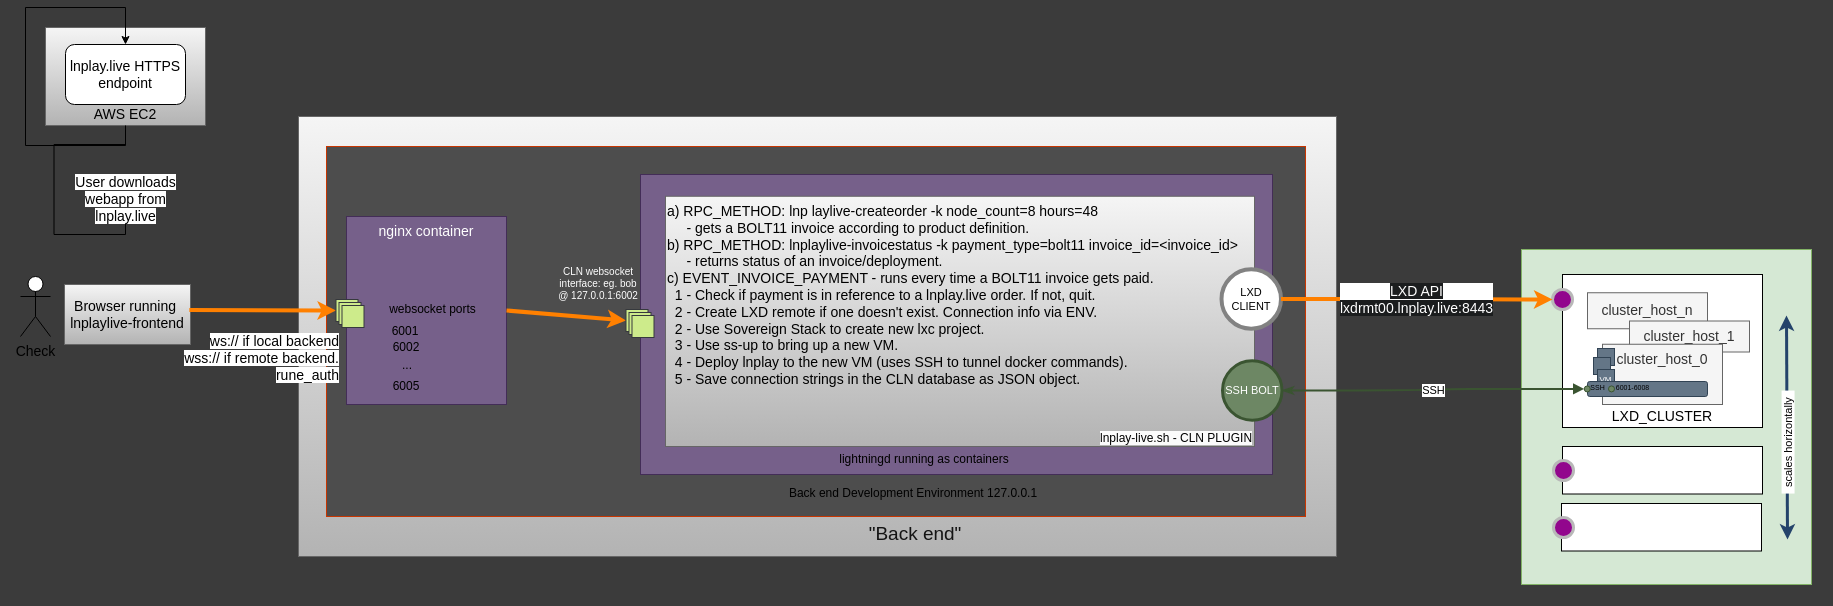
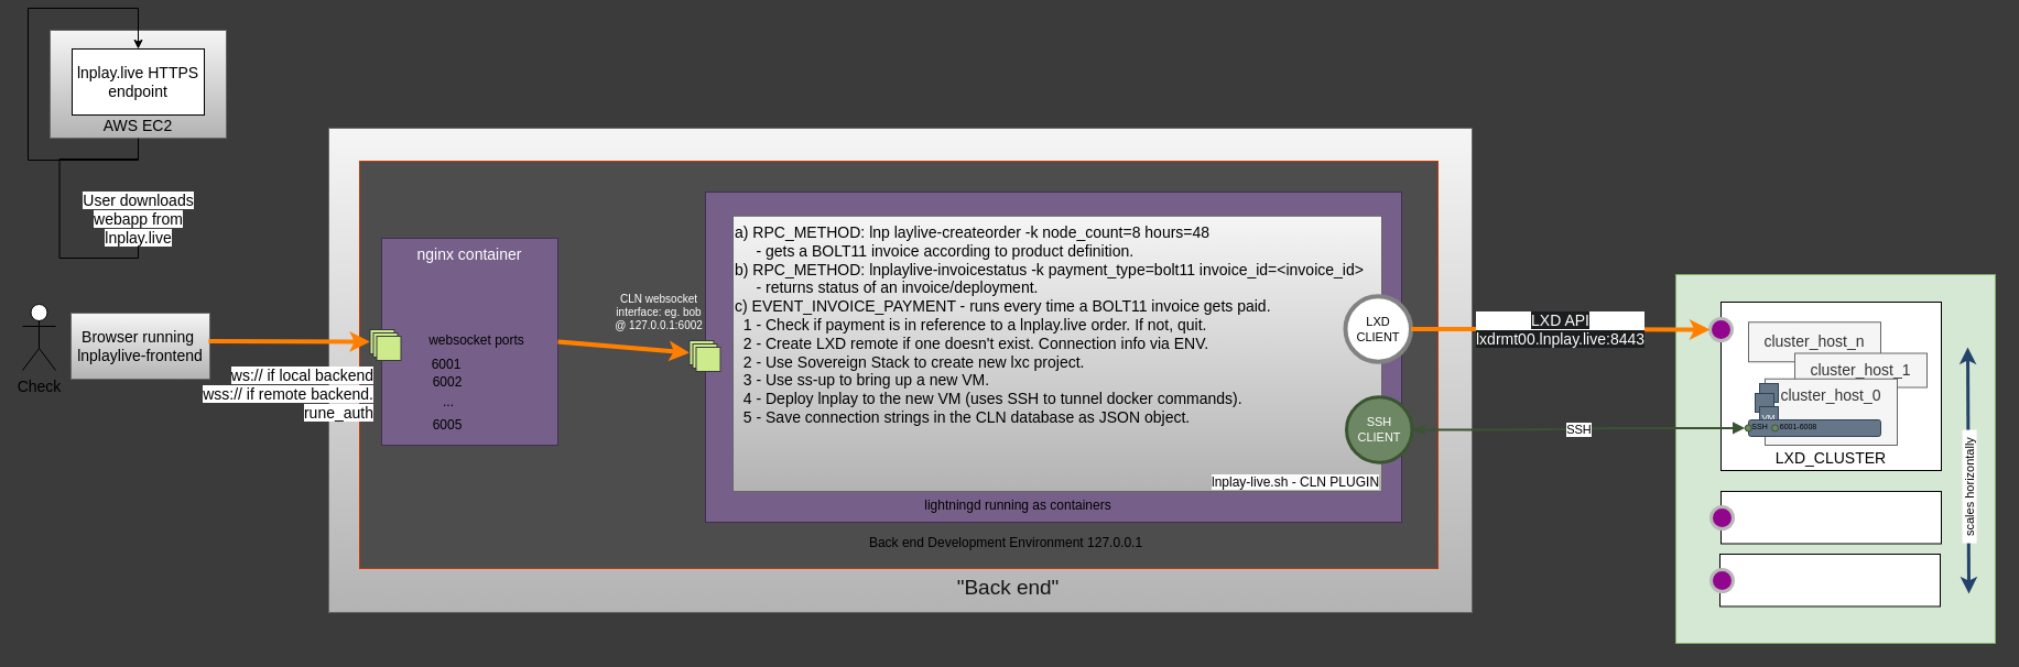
  <mxCell id="0" />
  <mxCell id="1" parent="0" />
  <mxCell id="2" value="&lt;span style=&quot;color: rgb(0, 0, 0); font-family: Helvetica; font-size: 12px; font-style: normal; font-variant-ligatures: normal; font-variant-caps: normal; font-weight: 400; letter-spacing: normal; orphans: 2; text-align: center; text-indent: 0px; text-transform: none; widows: 2; word-spacing: 0px; -webkit-text-stroke-width: 0px; background-color: rgb(27, 29, 30); text-decoration-thickness: initial; text-decoration-style: initial; text-decoration-color: initial; float: none; display: inline !important;&quot;&gt;CLN websocket interface: eg. bob @ 127.0.0.1:6002&lt;/span&gt;" style="rounded=0;whiteSpace=wrap;html=1;fillColor=#f5f5f5;gradientColor=#b3b3b3;strokeColor=#666666;" parent="1" vertex="1"><mxGeometry x="298" y="109" width="1038" height="440" as="geometry" /></mxCell>
  <mxCell id="3" value="" style="rounded=0;whiteSpace=wrap;html=1;fillColor=#d5e8d4;strokeColor=#82b366;" parent="1" vertex="1"><mxGeometry x="1521" y="242" width="290" height="335" as="geometry" /></mxCell>
  <mxCell id="4" value="" style="edgeStyle=orthogonalEdgeStyle;rounded=0;orthogonalLoop=1;jettySize=auto;html=1;exitX=0.5;exitY=1;exitDx=0;exitDy=0;fontSize=14;" parent="1" source="60" target="19" edge="1"><mxGeometry relative="1" as="geometry" /></mxCell>
  <mxCell id="5" value="AWS EC2" style="rounded=0;whiteSpace=wrap;html=1;verticalAlign=bottom;fontSize=14;fillColor=#f5f5f5;gradientColor=#b3b3b3;strokeColor=#666666;fontColor=#000000;" parent="1" vertex="1"><mxGeometry x="45" y="20" width="160" height="98" as="geometry" /></mxCell>
  <mxCell id="6" value="" style="rounded=0;whiteSpace=wrap;html=1;fillColor=#4D4D4D;fontColor=#000000;strokeColor=#C73500;" parent="1" vertex="1"><mxGeometry x="326" y="139" width="979" height="370" as="geometry" /></mxCell>
  <mxCell id="7" value="Browser running&amp;nbsp;&lt;br style=&quot;font-size: 14px;&quot;&gt;lnplaylive-frontend" style="rounded=0;whiteSpace=wrap;html=1;fontSize=14;fillColor=#f5f5f5;strokeColor=#666666;gradientColor=#b3b3b3;fontColor=#000000;" parent="1" vertex="1"><mxGeometry x="64" y="277" width="126" height="60" as="geometry" /></mxCell>
  <mxCell id="8" value="Back end Development Environment 127.0.0.1" style="text;html=1;strokeColor=none;fillColor=none;align=center;verticalAlign=bottom;whiteSpace=wrap;rounded=0;" parent="1" vertex="1"><mxGeometry x="632.5" y="475" width="560" height="20" as="geometry" /></mxCell>
  <mxCell id="9" value="nginx container" style="rounded=0;whiteSpace=wrap;html=1;verticalAlign=top;fontSize=14;fillColor=#76608a;strokeColor=#432D57;fontColor=#ffffff;" parent="1" vertex="1"><mxGeometry x="346" y="209" width="160" height="188" as="geometry" /></mxCell>
  <mxCell id="10" value="" style="curved=1;endArrow=classic;html=1;rounded=0;exitX=1;exitY=0.5;exitDx=0;exitDy=0;entryX=0;entryY=0.5;entryDx=0;entryDy=0;fillColor=#008a00;strokeColor=#FF8000;strokeWidth=4;" parent="1" source="9" target="36" edge="1"><mxGeometry width="50" height="50" relative="1" as="geometry"><mxPoint x="418" y="357.5" as="sourcePoint" /><mxPoint x="625" y="289" as="targetPoint" /><Array as="points" /></mxGeometry></mxCell>
  <mxCell id="11" value="LXD_CLUSTER" style="rounded=0;whiteSpace=wrap;html=1;align=center;verticalAlign=bottom;fontSize=14;" parent="1" vertex="1"><mxGeometry x="1562" y="267" width="200" height="153" as="geometry" /></mxCell>
  <mxCell id="12" value="" style="ellipse;whiteSpace=wrap;html=1;aspect=fixed;fontSize=14;fillColor=#92068D;strokeColor=#b8b8b8;strokeWidth=3;" parent="1" vertex="1"><mxGeometry x="1552" y="282" width="20" height="20" as="geometry" /></mxCell>
  <mxCell id="13" value="cluster_host_n" style="rounded=0;whiteSpace=wrap;html=1;fontSize=14;fillColor=#f5f5f5;strokeColor=#666666;fontColor=#333333;" parent="1" vertex="1"><mxGeometry x="1587" y="285.25" width="120" height="36" as="geometry" /></mxCell>
  <mxCell id="14" value="cluster_host_1" style="rounded=0;whiteSpace=wrap;html=1;fontSize=14;fillColor=#f5f5f5;strokeColor=#666666;fontColor=#333333;" parent="1" vertex="1"><mxGeometry x="1629" y="313.5" width="120" height="31" as="geometry" /></mxCell>
  <mxCell id="15" value="cluster_host_0" style="rounded=0;whiteSpace=wrap;html=1;fontSize=14;fillColor=#f5f5f5;strokeColor=#666666;fontColor=#333333;verticalAlign=top;" parent="1" vertex="1"><mxGeometry x="1602" y="336.75" width="120" height="60.25" as="geometry" /></mxCell>
  <mxCell id="16" value="&lt;div style=&quot;&quot;&gt;&lt;br&gt;&lt;/div&gt;" style="rounded=0;whiteSpace=wrap;html=1;verticalAlign=top;align=left;fillColor=#76608a;strokeColor=#432D57;fontColor=#ffffff;" parent="1" vertex="1"><mxGeometry x="640" y="167" width="632" height="300" as="geometry" /></mxCell>
  <mxCell id="17" value="&lt;div style=&quot;font-size: 14px;&quot;&gt;&lt;font color=&quot;#000000&quot; style=&quot;font-size: 14px;&quot;&gt;&lt;span style=&quot;background-color: initial;&quot;&gt;a) RPC_METHOD:&amp;nbsp;&lt;/span&gt;&lt;/font&gt;&lt;font color=&quot;#000000&quot;&gt;lnp laylive-createorder -k node_count=8 hours=48&lt;/font&gt;&lt;/div&gt;&lt;div style=&quot;font-size: 14px;&quot;&gt;&lt;font color=&quot;#000000&quot;&gt;&amp;nbsp; &amp;nbsp; &amp;nbsp;- gets a BOLT11 invoice according to product definition.&lt;/font&gt;&lt;/div&gt;&lt;div style=&quot;font-size: 14px;&quot;&gt;&lt;font color=&quot;#000000&quot;&gt;&lt;font style=&quot;font-size: 14px;&quot;&gt;&lt;span style=&quot;background-color: initial;&quot;&gt;b) RPC_METHOD:&amp;nbsp;&lt;/span&gt;&lt;/font&gt;lnplaylive-invoicestatus -k payment_type=bolt11 invoice_id=&amp;lt;invoice_id&amp;gt;&lt;/font&gt;&lt;/div&gt;&lt;div style=&quot;font-size: 14px;&quot;&gt;&lt;font color=&quot;#000000&quot; style=&quot;font-size: 14px;&quot;&gt;&lt;span style=&quot;background-color: initial;&quot;&gt;&amp;nbsp; &amp;nbsp; &amp;nbsp;- returns status of an invoice/deployment.&lt;/span&gt;&lt;/font&gt;&lt;/div&gt;&lt;div style=&quot;font-size: 14px;&quot;&gt;&lt;font color=&quot;#000000&quot; style=&quot;font-size: 14px;&quot;&gt;&lt;span style=&quot;background-color: initial;&quot;&gt;c) EVENT_INVOICE_PAYMENT -&lt;/span&gt;&lt;span style=&quot;background-color: initial;&quot;&gt;&amp;nbsp;runs every time a BOLT11 invoice gets paid.&lt;/span&gt;&lt;br&gt;&lt;/font&gt;&lt;/div&gt;&lt;div style=&quot;font-size: 14px;&quot;&gt;&lt;span style=&quot;background-color: initial;&quot;&gt;&lt;font color=&quot;#000000&quot; style=&quot;font-size: 14px;&quot;&gt;&amp;nbsp; 1 - Check if payment is in reference to a lnplay.live order. If not, quit.&lt;/font&gt;&lt;/span&gt;&lt;/div&gt;&lt;div style=&quot;font-size: 14px;&quot;&gt;&lt;span style=&quot;background-color: initial;&quot;&gt;&lt;font color=&quot;#000000&quot; style=&quot;font-size: 14px;&quot;&gt;&amp;nbsp; 2 - Create LXD remote if one doesn't exist. Connection info via ENV.&lt;/font&gt;&lt;/span&gt;&lt;/div&gt;&lt;div style=&quot;font-size: 14px;&quot;&gt;&lt;span style=&quot;color: rgb(0, 0, 0); background-color: initial;&quot;&gt;&amp;nbsp; 2 - Use Sovereign Stack to create new lxc project.&lt;/span&gt;&lt;/div&gt;&lt;div style=&quot;font-size: 14px;&quot;&gt;&lt;span style=&quot;background-color: initial;&quot;&gt;&lt;font color=&quot;#000000&quot; style=&quot;font-size: 14px;&quot;&gt;&amp;nbsp; 3 - Use ss-up to bring up a new VM.&lt;/font&gt;&lt;/span&gt;&lt;/div&gt;&lt;div style=&quot;font-size: 14px;&quot;&gt;&lt;span style=&quot;background-color: initial;&quot;&gt;&lt;font color=&quot;#000000&quot; style=&quot;font-size: 14px;&quot;&gt;&amp;nbsp; 4 - Deploy&amp;nbsp;lnplay to the new VM (uses SSH to tunnel docker commands).&lt;/font&gt;&lt;/span&gt;&lt;/div&gt;&lt;div style=&quot;font-size: 14px;&quot;&gt;&lt;span style=&quot;background-color: initial;&quot;&gt;&lt;font color=&quot;#000000&quot; style=&quot;font-size: 14px;&quot;&gt;&amp;nbsp; 5 - Save connection strings in the CLN database as JSON object.&lt;/font&gt;&lt;/span&gt;&lt;/div&gt;" style="rounded=0;whiteSpace=wrap;html=1;verticalAlign=top;align=left;fillColor=#f5f5f5;strokeColor=#666666;gradientColor=#b3b3b3;" parent="1" vertex="1"><mxGeometry x="665" y="188.75" width="589" height="250.25" as="geometry" /></mxCell>
  <mxCell id="18" value="LXD CLIENT" style="ellipse;whiteSpace=wrap;html=1;aspect=fixed;fontSize=11;strokeWidth=4;strokeColor=#828282;" parent="1" vertex="1"><mxGeometry x="1221" y="261.75" width="59.5" height="59.5" as="geometry" /></mxCell>
- <mxCell id="19" value="lnplay.live HTTPS endpoint" style="whiteSpace=wrap;html=1;fontSize=14;rounded=1;" parent="1" vertex="1"><mxGeometry x="65" y="37" width="120" height="60" as="geometry" /></mxCell>
+ <mxCell id="19" value="lnplay.live HTTPS endpoint" style="rounded=0;whiteSpace=wrap;html=1;fontSize=14;" parent="1" vertex="1"><mxGeometry x="65" y="37" width="120" height="60" as="geometry" /></mxCell>
  <mxCell id="20" value="&lt;span style=&quot;color: rgb(0, 0, 0); font-family: Helvetica; font-size: 12px; font-style: normal; font-variant-ligatures: normal; font-variant-caps: normal; font-weight: 400; letter-spacing: normal; orphans: 2; text-align: left; text-indent: 0px; text-transform: none; widows: 2; word-spacing: 0px; -webkit-text-stroke-width: 0px; background-color: rgb(251, 251, 251); text-decoration-thickness: initial; text-decoration-style: initial; text-decoration-color: initial; float: none; display: inline !important;&quot;&gt;lnplay-live.sh - CLN PLUGIN&lt;/span&gt;" style="text;whiteSpace=wrap;html=1;" parent="1" vertex="1"><mxGeometry x="1098" y="417" width="190" height="40" as="geometry" /></mxCell>
  <mxCell id="21" value="6001" style="text;html=1;strokeColor=none;fillColor=none;align=center;verticalAlign=middle;whiteSpace=wrap;rounded=0;" parent="1" vertex="1"><mxGeometry x="375" y="308.75" width="60" height="30" as="geometry" /></mxCell>
  <mxCell id="22" value="6002" style="text;html=1;strokeColor=none;fillColor=none;align=center;verticalAlign=middle;whiteSpace=wrap;rounded=0;" parent="1" vertex="1"><mxGeometry x="376" y="324.75" width="60" height="30" as="geometry" /></mxCell>
  <mxCell id="23" value="..." style="text;html=1;strokeColor=none;fillColor=none;align=center;verticalAlign=middle;whiteSpace=wrap;rounded=0;" parent="1" vertex="1"><mxGeometry x="377" y="342.75" width="60" height="30" as="geometry" /></mxCell>
  <mxCell id="24" value="6005" style="text;html=1;strokeColor=none;fillColor=none;align=center;verticalAlign=middle;whiteSpace=wrap;rounded=0;" parent="1" vertex="1"><mxGeometry x="376" y="363.75" width="60" height="30" as="geometry" /></mxCell>
  <mxCell id="25" value="websocket ports" style="text;html=1;strokeColor=none;fillColor=none;align=center;verticalAlign=middle;whiteSpace=wrap;rounded=0;" parent="1" vertex="1"><mxGeometry x="384.5" y="287" width="95" height="30" as="geometry" /></mxCell>
  <mxCell id="26" value="Check" style="shape=umlActor;verticalLabelPosition=bottom;verticalAlign=top;html=1;outlineConnect=0;fontSize=14;" parent="1" vertex="1"><mxGeometry x="20" y="269" width="30" height="60" as="geometry" /></mxCell>
  <mxCell id="27" value="lightningd running as containers" style="text;whiteSpace=wrap;html=1;align=center;" parent="1" vertex="1"><mxGeometry x="809" y="438" width="230" height="25" as="geometry" /></mxCell>
  <mxCell id="28" value="&lt;span style=&quot;color: rgb(0, 0, 0); font-family: Helvetica; font-size: 14px; font-style: normal; font-variant-ligatures: normal; font-variant-caps: normal; font-weight: 400; letter-spacing: normal; orphans: 2; text-indent: 0px; text-transform: none; widows: 2; word-spacing: 0px; -webkit-text-stroke-width: 0px; background-color: rgb(255, 255, 255); text-decoration-thickness: initial; text-decoration-style: initial; text-decoration-color: initial; float: none; display: inline !important;&quot;&gt;ws:// if local backend&lt;br&gt;wss:// if remote backend.&lt;br&gt;rune_auth&lt;br&gt;&lt;/span&gt;" style="text;html=1;strokeColor=none;fillColor=none;align=right;verticalAlign=middle;whiteSpace=wrap;rounded=0;" parent="1" vertex="1"><mxGeometry x="158" y="293" width="183" height="115" as="geometry" /></mxCell>
  <mxCell id="29" value="&quot;Back end&quot;" style="text;html=1;align=center;verticalAlign=bottom;whiteSpace=wrap;rounded=0;fontSize=19;labelBackgroundColor=none;fontColor=#141414;" parent="1" vertex="1"><mxGeometry x="635" y="521" width="560" height="20" as="geometry" /></mxCell>
  <mxCell id="30" value="&lt;span style=&quot;font-family: Helvetica; font-size: 10px; font-style: normal; font-variant-ligatures: normal; font-variant-caps: normal; letter-spacing: normal; orphans: 2; text-indent: 0px; text-transform: none; widows: 2; word-spacing: 0px; -webkit-text-stroke-width: 0px; text-decoration-thickness: initial; text-decoration-style: initial; text-decoration-color: initial; float: none; display: inline !important;&quot;&gt;CLN websocket interface: eg. bob @ 127.0.0.1:6002&lt;/span&gt;" style="text;whiteSpace=wrap;html=1;align=center;fillColor=none;strokeColor=none;labelBackgroundColor=none;fontColor=#ffffff;fontSize=10;fontStyle=0" vertex="1" parent="1"><mxGeometry x="553" y="252" width="90" height="50" as="geometry" /></mxCell>
  <mxCell id="31" value="" style="curved=1;endArrow=classic;html=1;rounded=0;exitX=0.991;exitY=0.425;exitDx=0;exitDy=0;exitPerimeter=0;entryX=0;entryY=0.5;entryDx=0;entryDy=0;strokeColor=#FF8000;strokeWidth=4;fillColor=#008a00;" edge="1" parent="1" source="7" target="32"><mxGeometry width="50" height="50" relative="1" as="geometry"><mxPoint x="183" y="303" as="sourcePoint" /><mxPoint x="358" y="302" as="targetPoint" /><Array as="points" /></mxGeometry></mxCell>
  <mxCell id="32" value="" style="whiteSpace=wrap;html=1;aspect=fixed;fillColor=#cdeb8b;strokeColor=#36393d;" vertex="1" parent="1"><mxGeometry x="335.5" y="292" width="22" height="22" as="geometry" /></mxCell>
  <mxCell id="33" value="" style="whiteSpace=wrap;html=1;aspect=fixed;fillColor=#cdeb8b;strokeColor=#36393d;" vertex="1" parent="1"><mxGeometry x="338.5" y="295" width="22" height="22" as="geometry" /></mxCell>
  <mxCell id="34" value="" style="whiteSpace=wrap;html=1;aspect=fixed;fillColor=#cdeb8b;strokeColor=#36393d;" vertex="1" parent="1"><mxGeometry x="341.5" y="298" width="22" height="22" as="geometry" /></mxCell>
  <mxCell id="35" value="" style="curved=1;endArrow=classic;html=1;rounded=0;exitX=0.991;exitY=0.425;exitDx=0;exitDy=0;exitPerimeter=0;entryX=0;entryY=0.5;entryDx=0;entryDy=0;" edge="1" parent="1" source="36"><mxGeometry width="50" height="50" relative="1" as="geometry"><mxPoint x="792" y="258" as="sourcePoint" /><mxPoint x="648" y="312" as="targetPoint" /><Array as="points" /></mxGeometry></mxCell>
  <mxCell id="36" value="" style="whiteSpace=wrap;html=1;aspect=fixed;fillColor=#cdeb8b;strokeColor=#36393d;" vertex="1" parent="1"><mxGeometry x="625.5" y="302" width="22" height="22" as="geometry" /></mxCell>
  <mxCell id="37" value="" style="whiteSpace=wrap;html=1;aspect=fixed;fillColor=#cdeb8b;strokeColor=#36393d;" vertex="1" parent="1"><mxGeometry x="628.5" y="305" width="22" height="22" as="geometry" /></mxCell>
  <mxCell id="38" value="" style="whiteSpace=wrap;html=1;aspect=fixed;fillColor=#cdeb8b;strokeColor=#36393d;" vertex="1" parent="1"><mxGeometry x="631.5" y="308" width="22" height="22" as="geometry" /></mxCell>
  <mxCell id="39" value="" style="rounded=0;whiteSpace=wrap;html=1;align=center;verticalAlign=bottom;fontSize=14;" vertex="1" parent="1"><mxGeometry x="1561" y="496" width="200" height="47.5" as="geometry" /></mxCell>
  <mxCell id="40" value="lxdrmt02.lnplay.live:8443&lt;br&gt;LXD cluster" style="text;html=1;strokeColor=none;fillColor=none;align=center;verticalAlign=middle;whiteSpace=wrap;rounded=0;fontSize=14;fontColor=#ffffff;" parent="1" vertex="1"><mxGeometry x="1579" y="506" width="169" height="30" as="geometry" /></mxCell>
  <mxCell id="41" value="" style="ellipse;whiteSpace=wrap;html=1;aspect=fixed;fontSize=14;fontColor=#000000;fillColor=#92068D;strokeColor=#b8b8b8;strokeWidth=3;" parent="1" vertex="1"><mxGeometry x="1553" y="510" width="20" height="20" as="geometry" /></mxCell>
  <mxCell id="42" value="" style="rounded=0;whiteSpace=wrap;html=1;align=center;verticalAlign=bottom;fontSize=14;" vertex="1" parent="1"><mxGeometry x="1562" y="439" width="200" height="47.5" as="geometry" /></mxCell>
  <mxCell id="43" value="lxdrmt01.lnplay.live:8443&lt;br&gt;LXD cluster" style="text;html=1;strokeColor=none;fillColor=none;align=center;verticalAlign=middle;whiteSpace=wrap;rounded=0;fontSize=14;fontColor=#ffffff;" vertex="1" parent="1"><mxGeometry x="1580" y="449" width="169" height="30" as="geometry" /></mxCell>
  <mxCell id="44" value="" style="ellipse;whiteSpace=wrap;html=1;aspect=fixed;fontSize=14;fontColor=#000000;fillColor=#92068D;strokeColor=#b8b8b8;strokeWidth=3;" vertex="1" parent="1"><mxGeometry x="1553" y="453" width="20" height="20" as="geometry" /></mxCell>
- <mxCell id="45" value="SSH BOLT" style="ellipse;whiteSpace=wrap;html=1;aspect=fixed;fontSize=11;strokeWidth=3;fillColor=#6d8764;fontColor=#ffffff;strokeColor=#3A5431;" vertex="1" parent="1"><mxGeometry x="1222" y="353.25" width="59.5" height="59.5" as="geometry" /></mxCell>
+ <mxCell id="45" value="SSH CLIENT" style="ellipse;whiteSpace=wrap;html=1;aspect=fixed;fontSize=11;strokeWidth=3;fillColor=#6d8764;fontColor=#ffffff;strokeColor=#3A5431;" vertex="1" parent="1"><mxGeometry x="1222" y="353.25" width="59.5" height="59.5" as="geometry" /></mxCell>
  <mxCell id="46" value="" style="whiteSpace=wrap;html=1;aspect=fixed;fillColor=#647687;strokeColor=#314354;fontColor=#ffffff;" vertex="1" parent="1"><mxGeometry x="1597" y="341" width="17" height="17" as="geometry" /></mxCell>
  <mxCell id="47" value="" style="whiteSpace=wrap;html=1;aspect=fixed;fillColor=#647687;strokeColor=#314354;fontColor=#ffffff;" vertex="1" parent="1"><mxGeometry x="1593" y="350" width="17" height="17" as="geometry" /></mxCell>
  <mxCell id="48" value="&lt;font style=&quot;font-size: 8px;&quot;&gt;VM&lt;/font&gt;" style="whiteSpace=wrap;html=1;aspect=fixed;fillColor=#647687;strokeColor=#314354;fontColor=#ffffff;" vertex="1" parent="1"><mxGeometry x="1597" y="362" width="17" height="17" as="geometry" /></mxCell>
  <mxCell id="49" value="" style="rounded=1;whiteSpace=wrap;html=1;fillColor=#647687;fontColor=#ffffff;strokeColor=#314354;" vertex="1" parent="1"><mxGeometry x="1587" y="374" width="120" height="15" as="geometry" /></mxCell>
  <mxCell id="50" value="" style="ellipse;whiteSpace=wrap;html=1;aspect=fixed;fontSize=14;fillColor=#6d8764;strokeColor=#3A5431;fontColor=#ffffff;" vertex="1" parent="1"><mxGeometry x="1583.75" y="378.43" width="6" height="6" as="geometry" /></mxCell>
  <mxCell id="51" value="SSH" style="text;html=1;strokeColor=none;fillColor=none;align=center;verticalAlign=middle;whiteSpace=wrap;rounded=0;fontSize=7;" vertex="1" parent="1"><mxGeometry x="1587.5" y="377.31" width="18.5" height="8.25" as="geometry" /></mxCell>
  <mxCell id="52" value="" style="ellipse;whiteSpace=wrap;html=1;aspect=fixed;fontSize=14;fillColor=#6d8764;strokeColor=#3A5431;fontColor=#ffffff;" vertex="1" parent="1"><mxGeometry x="1608" y="378.43" width="6" height="6" as="geometry" /></mxCell>
  <mxCell id="53" value="6001-6008" style="text;html=1;strokeColor=none;fillColor=none;align=center;verticalAlign=middle;whiteSpace=wrap;rounded=0;fontSize=7;" vertex="1" parent="1"><mxGeometry x="1612" y="377.31" width="41.25" height="8.25" as="geometry" /></mxCell>
  <mxCell id="54" value="" style="endArrow=classic;startArrow=classic;html=1;rounded=0;strokeColor=#24436a;strokeWidth=3;" edge="1" parent="1"><mxGeometry width="50" height="50" relative="1" as="geometry"><mxPoint x="1786" y="308" as="sourcePoint" /><mxPoint x="1787" y="532" as="targetPoint" /></mxGeometry></mxCell>
  <mxCell id="55" value="&amp;nbsp; scales horizontally&amp;nbsp;&amp;nbsp;" style="edgeLabel;html=1;align=center;verticalAlign=middle;resizable=0;points=[];horizontal=0;" vertex="1" connectable="0" parent="54"><mxGeometry x="0.146" relative="1" as="geometry"><mxPoint x="1" as="offset" /></mxGeometry></mxCell>
  <mxCell id="56" value="&lt;span style=&quot;color: rgb(255, 255, 255); font-family: Helvetica; font-size: 14px; font-style: normal; font-variant-ligatures: normal; font-variant-caps: normal; font-weight: 400; letter-spacing: normal; orphans: 2; text-align: right; text-indent: 0px; text-transform: none; widows: 2; word-spacing: 0px; -webkit-text-stroke-width: 0px; background-color: rgb(27, 29, 30); text-decoration-thickness: initial; text-decoration-style: initial; text-decoration-color: initial; float: none; display: inline !important;&quot;&gt;LXD API&lt;/span&gt;&lt;br style=&quot;border-color: rgb(0, 0, 0); color: rgb(255, 255, 255); font-family: Helvetica; font-size: 14px; font-style: normal; font-variant-ligatures: normal; font-variant-caps: normal; font-weight: 400; letter-spacing: normal; orphans: 2; text-align: right; text-indent: 0px; text-transform: none; widows: 2; word-spacing: 0px; -webkit-text-stroke-width: 0px; background-color: rgb(27, 29, 30); text-decoration-thickness: initial; text-decoration-style: initial; text-decoration-color: initial;&quot;&gt;&lt;span style=&quot;color: rgb(255, 255, 255); font-family: Helvetica; font-size: 14px; font-style: normal; font-variant-ligatures: normal; font-variant-caps: normal; font-weight: 400; letter-spacing: normal; orphans: 2; text-align: right; text-indent: 0px; text-transform: none; widows: 2; word-spacing: 0px; -webkit-text-stroke-width: 0px; background-color: rgb(27, 29, 30); text-decoration-thickness: initial; text-decoration-style: initial; text-decoration-color: initial; float: none; display: inline !important;&quot;&gt;lxdrmt00.lnplay.live:8443&lt;/span&gt;" style="edgeStyle=orthogonalEdgeStyle;rounded=0;orthogonalLoop=1;jettySize=auto;html=1;exitX=1;exitY=0.5;exitDx=0;exitDy=0;entryX=0;entryY=0.5;entryDx=0;entryDy=0;fillColor=#008a00;strokeColor=#FF8000;strokeWidth=4;" parent="1" source="18" target="12" edge="1"><mxGeometry relative="1" as="geometry"><mxPoint x="1225" y="528" as="targetPoint" /></mxGeometry></mxCell>
  <mxCell id="57" value="" style="endArrow=block;html=1;entryX=0;entryY=0.5;entryDx=0;entryDy=0;exitX=1;exitY=0.5;exitDx=0;exitDy=0;edgeStyle=orthogonalEdgeStyle;strokeWidth=2;strokeColor=#3A5431;curved=1;startArrow=classicThin;startFill=1;endFill=1;fillColor=#6d8764;" edge="1" parent="1" source="45" target="50"><mxGeometry relative="1" as="geometry"><mxPoint x="1441" y="403" as="sourcePoint" /><mxPoint x="1541" y="403" as="targetPoint" /></mxGeometry></mxCell>
  <mxCell id="58" value="SSH" style="edgeLabel;resizable=0;html=1;align=center;verticalAlign=middle;" connectable="0" vertex="1" parent="57"><mxGeometry relative="1" as="geometry" /></mxCell>
  <mxCell id="59" value="" style="edgeStyle=orthogonalEdgeStyle;rounded=0;orthogonalLoop=1;jettySize=auto;html=1;exitX=0.5;exitY=1;exitDx=0;exitDy=0;fontSize=14;" edge="1" parent="1" source="5" target="19"><mxGeometry relative="1" as="geometry"><mxPoint x="125" y="118" as="sourcePoint" /><mxPoint x="127" y="277" as="targetPoint" /></mxGeometry></mxCell>
  <mxCell id="60" value="&lt;span style=&quot;color: rgb(0, 0, 0); font-family: Helvetica; font-size: 14px; font-style: normal; font-variant-ligatures: normal; font-variant-caps: normal; font-weight: 400; letter-spacing: normal; orphans: 2; text-align: center; text-indent: 0px; text-transform: none; widows: 2; word-spacing: 0px; -webkit-text-stroke-width: 0px; background-color: rgb(255, 255, 255); text-decoration-thickness: initial; text-decoration-style: initial; text-decoration-color: initial; float: none; display: inline !important;&quot;&gt;User downloads webapp from lnplay.live&lt;/span&gt;" style="text;html=1;strokeColor=none;fillColor=none;align=center;verticalAlign=middle;whiteSpace=wrap;rounded=0;" parent="1" vertex="1"><mxGeometry x="73.5" y="177" width="103" height="30" as="geometry" /></mxCell>
